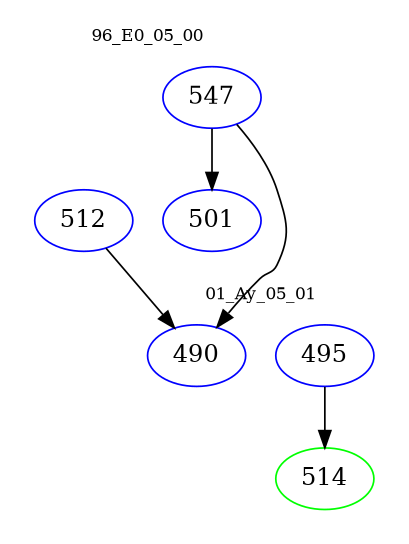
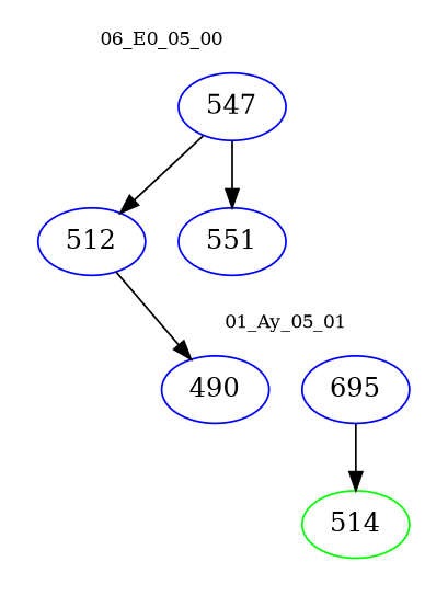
  digraph {
    node [color=blue]
    edge [color=black]
-   n1 [label=495]
+   n1 [label=695]
    n2 [label=490]
    n3 [color=green label=514]
    n4 [label=547]
    n5 [label=512]
-   n6 [label=501]
+   n6 [label=551]
    subgraph cluster_1 {
      color=white
      fontsize=10
      label="01_Ay_05_01"
      n1
      n2
      n3
    }
    subgraph cluster_2 {
      color=white
      fontsize=10
-     label="96_E0_05_00"
+     label="06_E0_05_00"
      n4
      n5
      n6
    }
    n1 -> n3
-   n4 -> n2
+   n4 -> n5
    n4 -> n6
    n5 -> n2
  }
